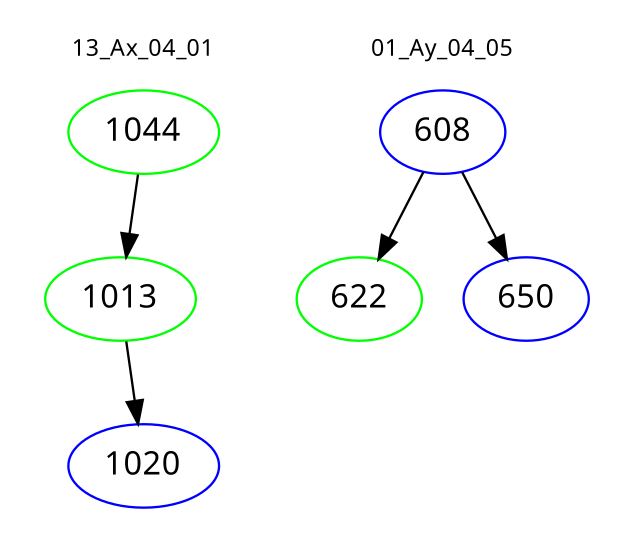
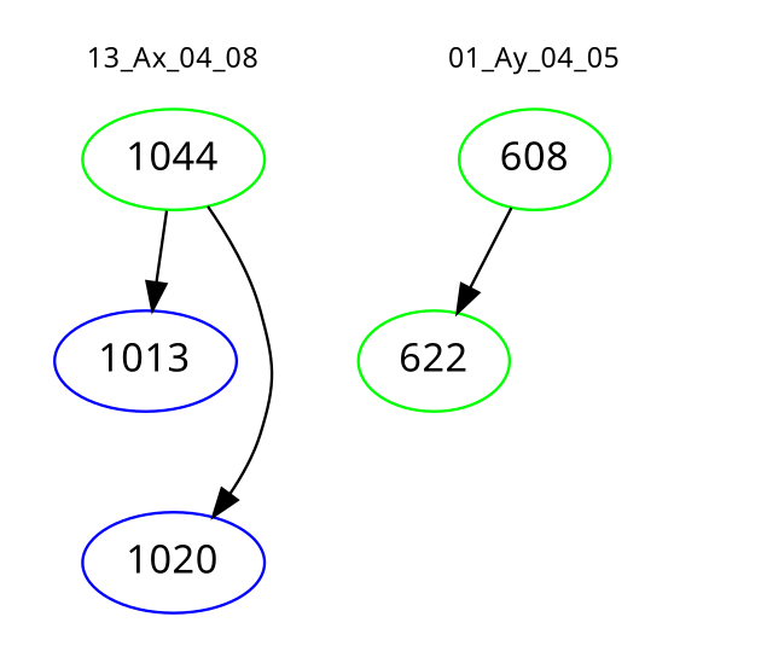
  digraph {
    fontname="Noto Sans"
    node [color=green fontname="Noto Sans"]
    edge [color=black fontname="Noto Sans"]
    n1 [label=1044]
-   n2 [label=1013]
+   n2 [color=blue label=1013]
    n3 [color=blue label=1020]
    n4 [label=622]
-   n5 [color=blue label=608]
-   n6 [color=blue label=650]
+   n5 [label=608]
    subgraph cluster_1 {
      color=white
      fontsize=10
-     label="13_Ax_04_01"
+     label="13_Ax_04_08"
      n1
      n2
      n3
    }
    subgraph cluster_2 {
      color=white
      fontsize=10
      label="01_Ay_04_05"
      n4
      n5
-     n6
    }
    n1 -> n2
-   n2 -> n3
+   n1 -> n3
    n5 -> n4
-   n5 -> n6
  }
